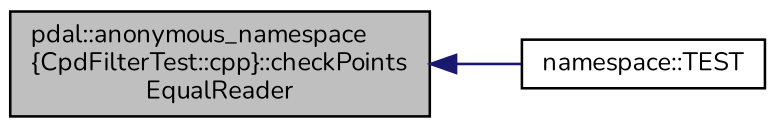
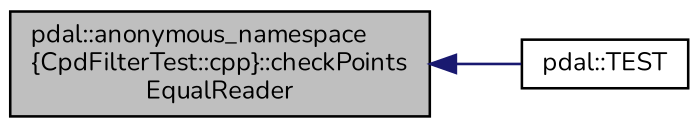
  digraph {
    rankdir=LR
    fontname=Nunito
    node [color=black fontname=Nunito fontsize=10 shape=record style=filled]
    n1 [fillcolor=grey75 fontcolor=black height=0.2 label="pdal::anonymous_namespace\l\{CpdFilterTest::cpp\}::checkPoints\lEqualReader" width=0.4]
-   n2 [fillcolor=white height=0.2 label="namespace::TEST" width=0.4]
+   n2 [fillcolor=white height=0.2 label="pdal::TEST" width=0.4]
    n1 -> n2 [color=midnightblue dir=back fontname=Nunito fontsize=10 labelfontname=Helvetica labelfontsize=10 style=solid]
  }
